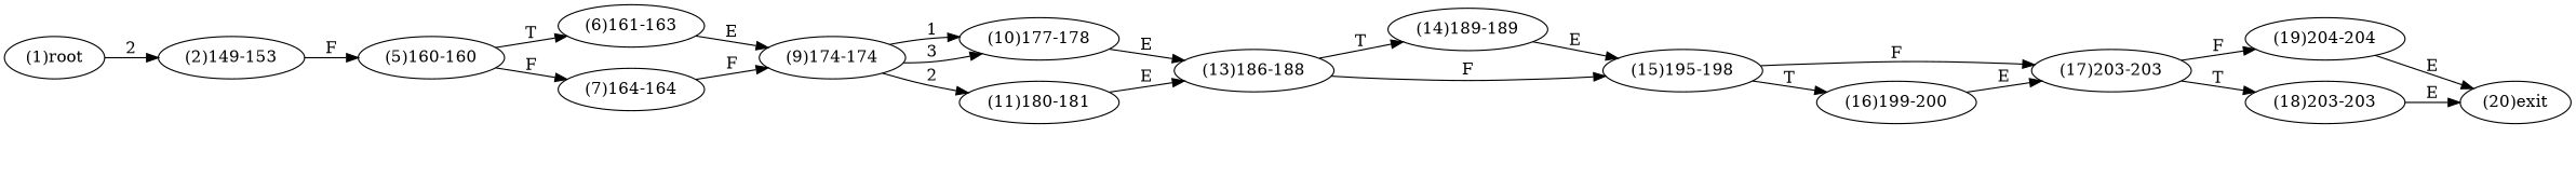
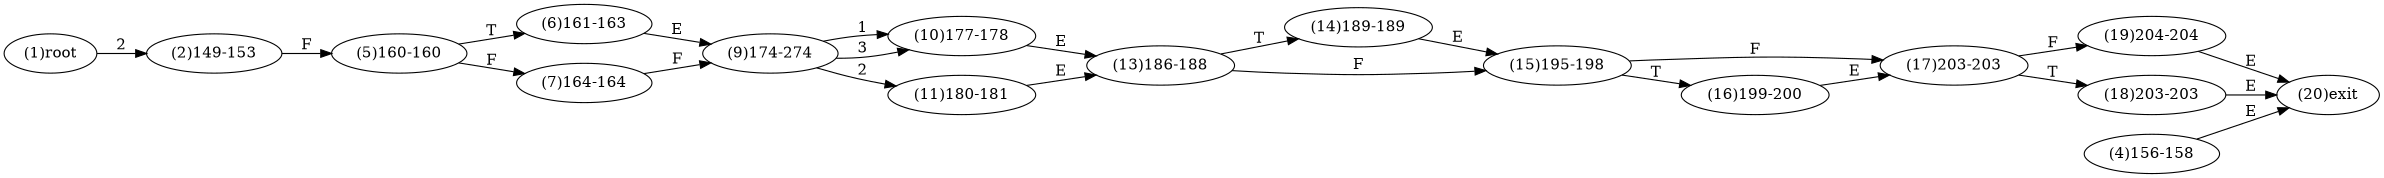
  digraph {
    rankdir=LR
    n1 [label="(1)root"]
    n2 [label="(2)149-153"]
    n3 [label="(5)160-160"]
    n4 [label="(6)161-163"]
    n5 [label="(7)164-164"]
+   n6 [label="(4)156-158"]
    n7 [label="(20)exit"]
-   n8 [label="(9)174-174"]
+   n8 [label="(9)174-274"]
    n9 [label="(10)177-178"]
    n10 [label="(11)180-181"]
    n11 [label="(13)186-188"]
    n12 [label="(14)189-189"]
    n13 [label="(15)195-198"]
    n14 [label="(17)203-203"]
    n15 [label="(16)199-200"]
    n16 [label="(19)204-204"]
    n17 [label="(18)203-203"]
    n1 -> n2 [label=2]
    n2 -> n3 [label=F]
    n3 -> n4 [label=T]
    n3 -> n5 [label=F]
    n4 -> n8 [label=E]
    n5 -> n8 [label=F]
+   n6 -> n7 [label=E]
    n8 -> n9 [label=1]
    n8 -> n9 [label=3]
    n8 -> n10 [label=2]
    n9 -> n11 [label=E]
    n10 -> n11 [label=E]
    n11 -> n12 [label=T]
    n11 -> n13 [label=F]
    n12 -> n13 [label=E]
    n13 -> n14 [label=F]
    n13 -> n15 [label=T]
    n14 -> n16 [label=F]
    n14 -> n17 [label=T]
    n15 -> n14 [label=E]
    n16 -> n7 [label=E]
    n17 -> n7 [label=E]
  }
